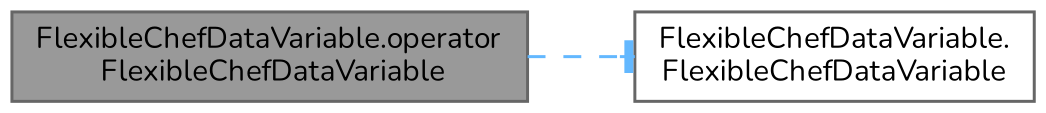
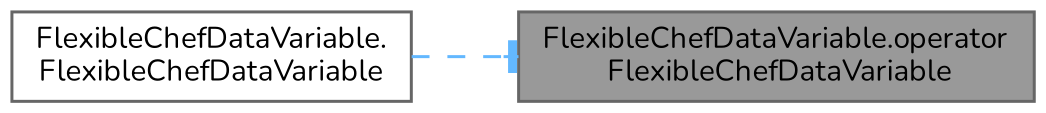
  digraph {
    rankdir=LR
    fontname=Nunito
    node [fontname=Nunito fontsize=10 shape=box style=filled]
    n1 [color=gray40 fillcolor=grey60 fontcolor=black height=0.2 label="FlexibleChefDataVariable.operator\l FlexibleChefDataVariable" width=0.4]
    n2 [color=grey40 fillcolor=white height=0.2 label="FlexibleChefDataVariable.\lFlexibleChefDataVariable" width=0.4]
-   n1 -> n2 [color=steelblue1 fontname=Nunito fontsize=10 labelfontname=Helvetica labelfontsize=10 style=dashed arrowhead=tee]
+   n2 -> n1 [color=steelblue1 fontname=Nunito fontsize=10 labelfontname=Helvetica labelfontsize=10 style=dashed arrowhead=tee]
  }
